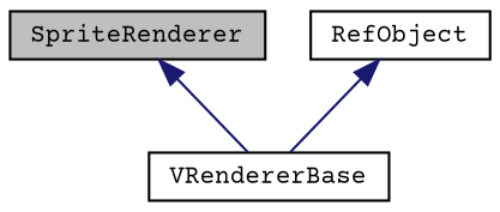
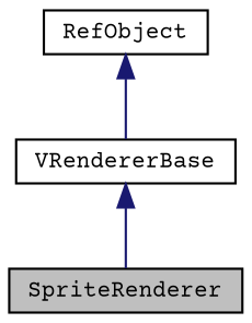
  digraph {
    fontname="Courier Prime"
    node [color=black fillcolor=white fontname="Courier Prime" fontsize=10 shape=record style=filled]
    edge [color=midnightblue dir=back fontname="Courier Prime" fontsize=10 labelfontname=Helvetica labelfontsize=10 style=solid]
    n1 [fillcolor=grey75 fontcolor=black height=0.2 label=SpriteRenderer width=0.4]
    n2 [height=0.2 label=VRendererBase width=0.4]
    n3 [height=0.2 label=RefObject width=0.4]
-   n1 -> n2
+   n2 -> n1
    n3 -> n2
  }
